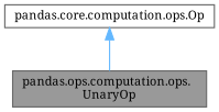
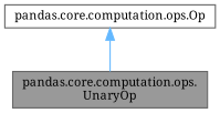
  digraph {
    fontname="Noto Serif"
    node [color=gray40 fontname="Noto Serif" fontsize=10 shape=box style=filled]
-   n1 [fillcolor=grey60 fontcolor=black height=0.2 label="pandas.ops.computation.ops.\lUnaryOp" width=0.4]
+   n1 [fillcolor=grey60 fontcolor=black height=0.2 label="pandas.core.computation.ops.\lUnaryOp" width=0.4]
    n2 [fillcolor=white height=0.2 label="pandas.core.computation.ops.Op" width=0.4]
    n2 -> n1 [color=steelblue1 dir=back fontname="Noto Serif" fontsize=10 labelfontname=Helvetica labelfontsize=10 style=solid]
  }
